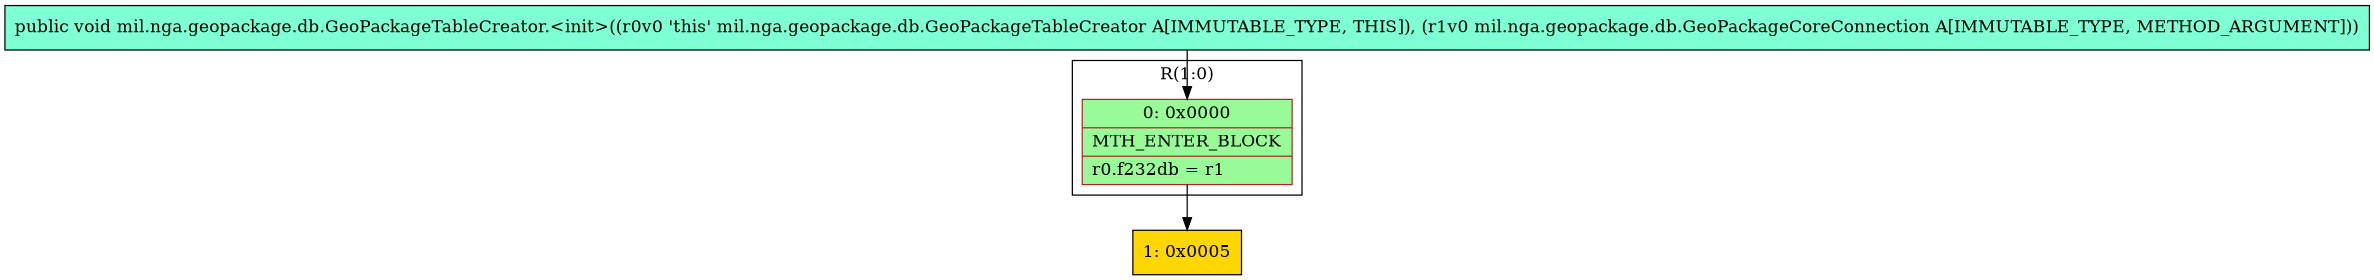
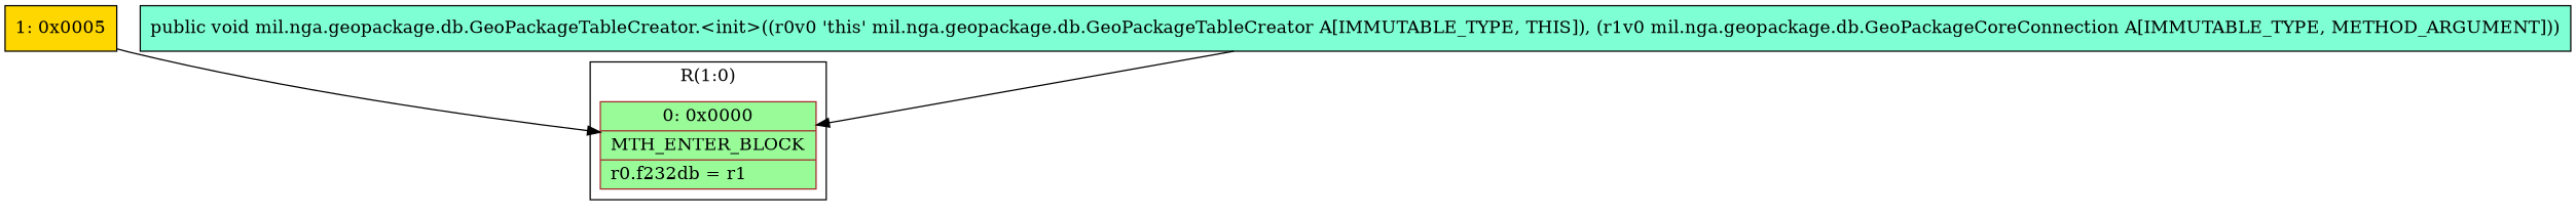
  digraph {
    node [color=black shape=record style=filled]
    n1 [color=brown label="{0\:\ 0x0000|MTH_ENTER_BLOCK\l|r0.f232db = r1\l}" fillcolor=palegreen]
    n2 [label="{1\:\ 0x0005}" fillcolor=gold]
    n3 [label="{public void mil.nga.geopackage.db.GeoPackageTableCreator.\<init\>((r0v0 'this' mil.nga.geopackage.db.GeoPackageTableCreator A[IMMUTABLE_TYPE, THIS]), (r1v0 mil.nga.geopackage.db.GeoPackageCoreConnection A[IMMUTABLE_TYPE, METHOD_ARGUMENT])) }" fillcolor=aquamarine]
    subgraph cluster_1 {
      label="R(1:0)"
      n1
    }
-   n1 -> n2
+   n2 -> n1
    n3 -> n1
  }
